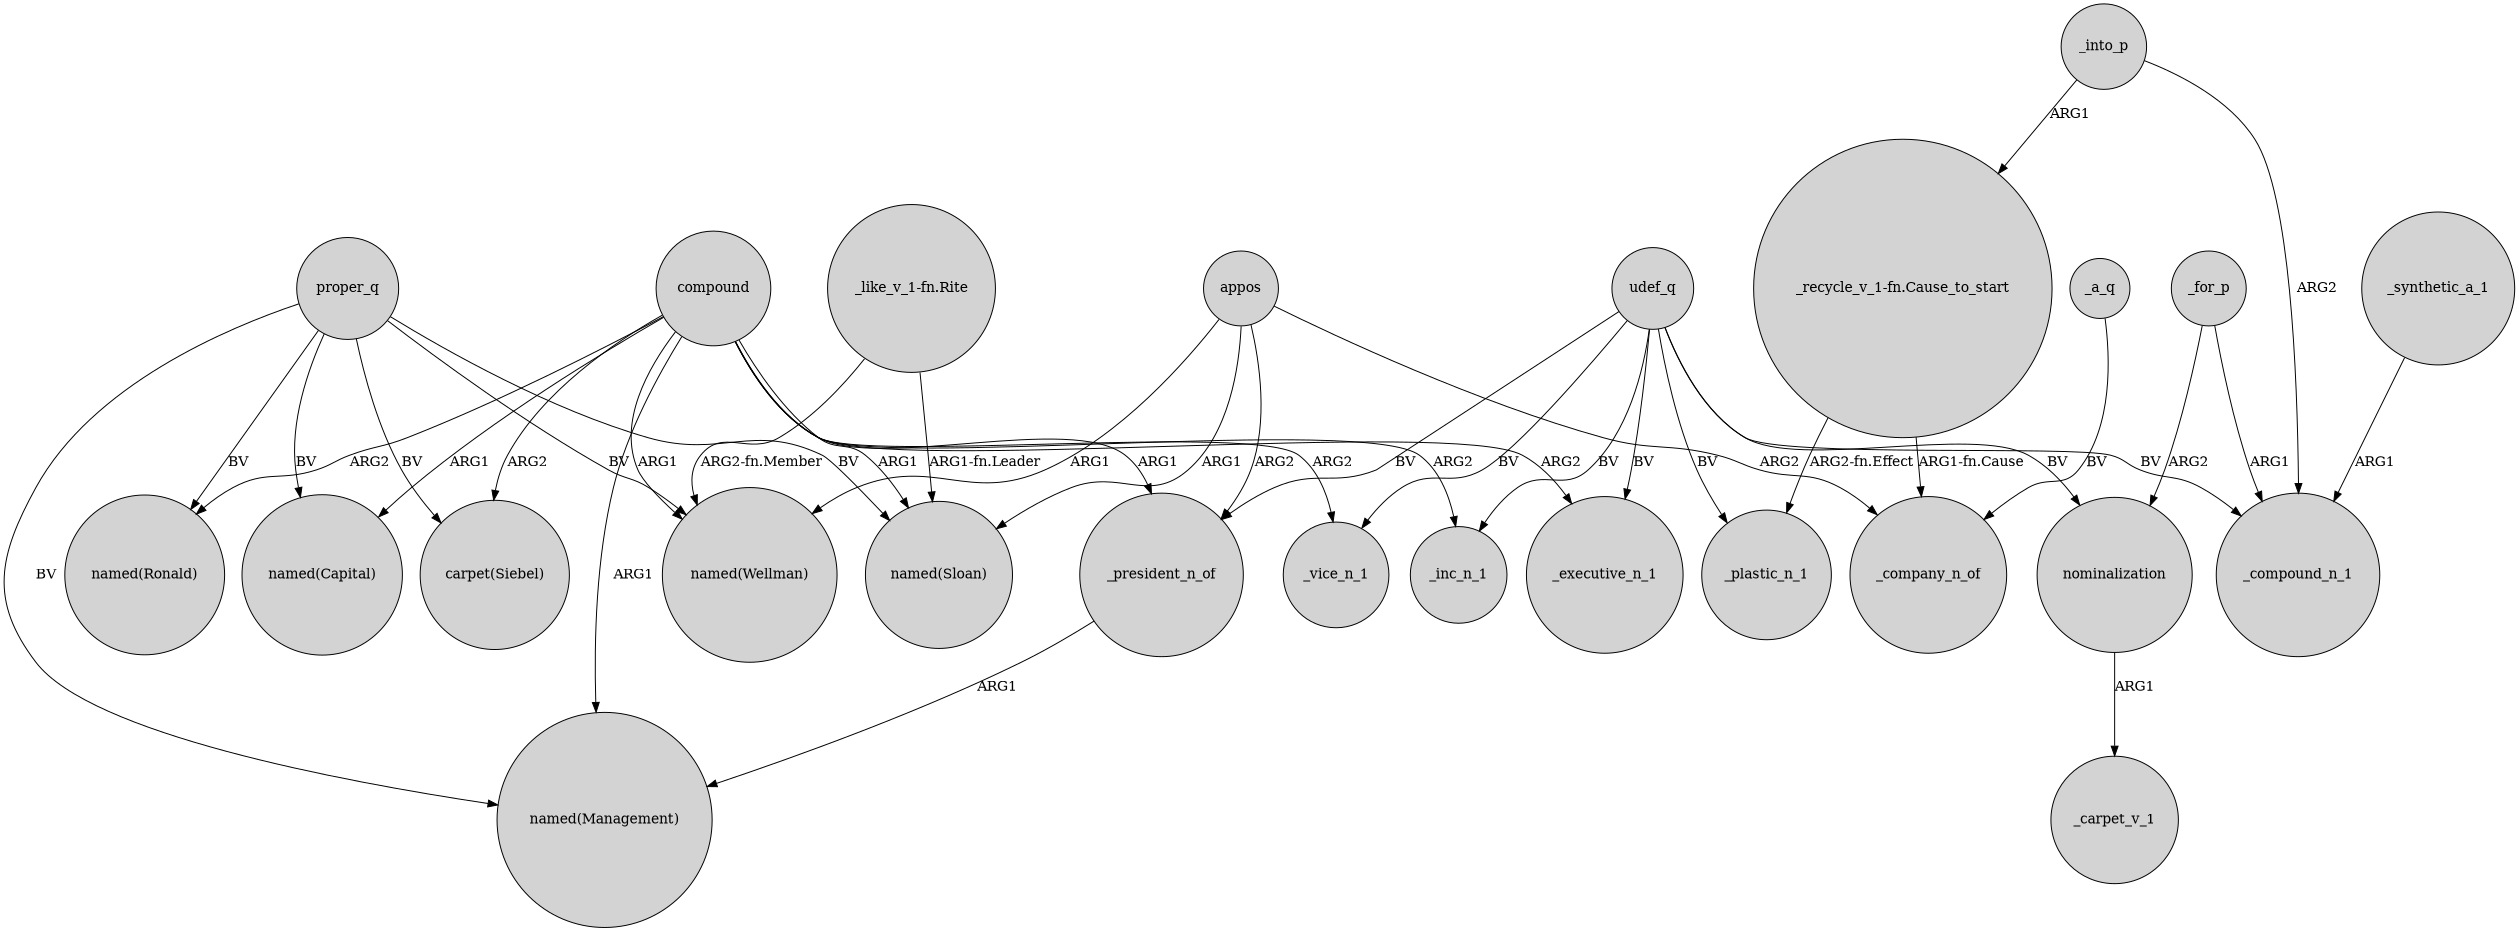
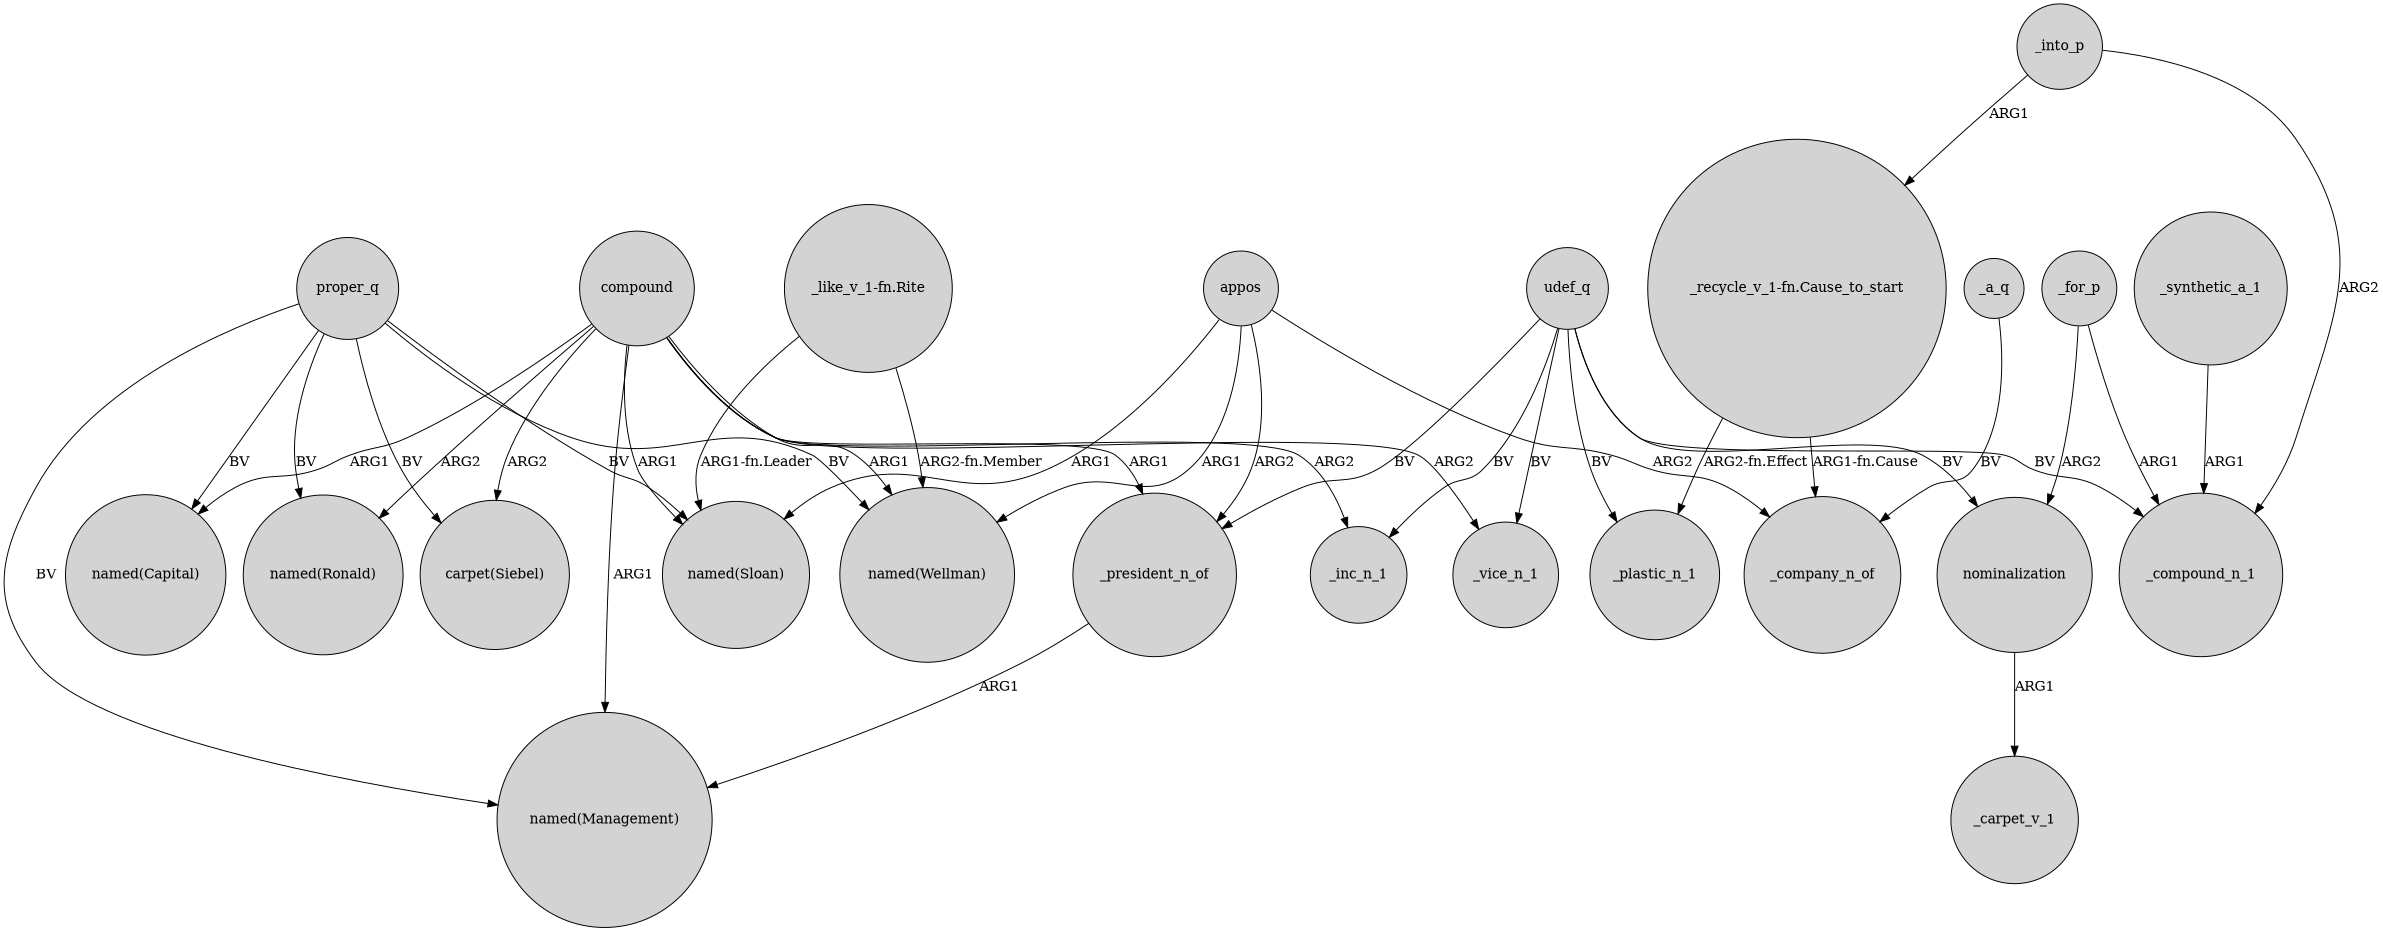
  digraph {
    node [shape=circle style=filled]
    n1 [label="carpet(Siebel)"]
    compound
    "named(Wellman)"
    _president_n_of
    "named(Capital)"
    "named(Management)"
    "named(Sloan)"
    "named(Ronald)"
    _inc_n_1
-   _executive_n_1
    _vice_n_1
    appos
    _company_n_of
    n14 [label=_compound_n_1]
    _into_p
    "_recycle_v_1-fn.Cause_to_start"
    _plastic_n_1
    proper_q
    udef_q
    nominalization
    _carpet_v_1
    _a_q
    "_like_v_1-fn.Rite"
    _synthetic_a_1
    _for_p
    compound -> n1 [label=ARG2]
    compound -> "named(Wellman)" [label=ARG1]
    compound -> _president_n_of [label=ARG1]
    compound -> "named(Capital)" [label=ARG1]
    compound -> "named(Management)" [label=ARG1]
    compound -> "named(Sloan)" [label=ARG1]
    compound -> "named(Ronald)" [label=ARG2]
    compound -> _inc_n_1 [label=ARG2]
-   compound -> _executive_n_1 [label=ARG2]
    compound -> _vice_n_1 [label=ARG2]
    _president_n_of -> "named(Management)" [label=ARG1]
    appos -> "named(Wellman)" [label=ARG1]
    appos -> _president_n_of [label=ARG2]
    appos -> "named(Sloan)" [label=ARG1]
    appos -> _company_n_of [label=ARG2]
    _into_p -> n14 [label=ARG2]
    _into_p -> "_recycle_v_1-fn.Cause_to_start" [label=ARG1]
    "_recycle_v_1-fn.Cause_to_start" -> _company_n_of [label="ARG1-fn.Cause"]
    "_recycle_v_1-fn.Cause_to_start" -> _plastic_n_1 [label="ARG2-fn.Effect"]
    proper_q -> n1 [label=BV]
    proper_q -> "named(Wellman)" [label=BV]
    proper_q -> "named(Capital)" [label=BV]
    proper_q -> "named(Management)" [label=BV]
    proper_q -> "named(Sloan)" [label=BV]
    proper_q -> "named(Ronald)" [label=BV]
    udef_q -> _president_n_of [label=BV]
    udef_q -> _inc_n_1 [label=BV]
-   udef_q -> _executive_n_1 [label=BV]
    udef_q -> _vice_n_1 [label=BV]
    udef_q -> n14 [label=BV]
    udef_q -> _plastic_n_1 [label=BV]
    udef_q -> nominalization [label=BV]
    nominalization -> _carpet_v_1 [label=ARG1]
    _a_q -> _company_n_of [label=BV]
    "_like_v_1-fn.Rite" -> "named(Wellman)" [label="ARG2-fn.Member"]
    "_like_v_1-fn.Rite" -> "named(Sloan)" [label="ARG1-fn.Leader"]
    _synthetic_a_1 -> n14 [label=ARG1]
    _for_p -> n14 [label=ARG1]
    _for_p -> nominalization [label=ARG2]
  }
